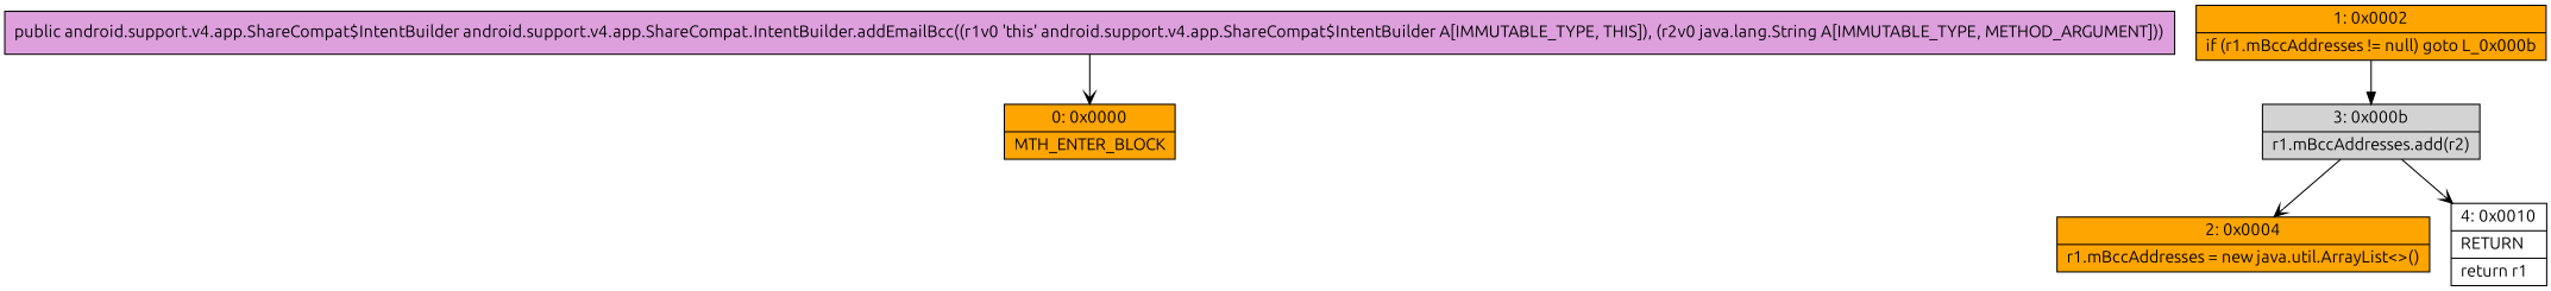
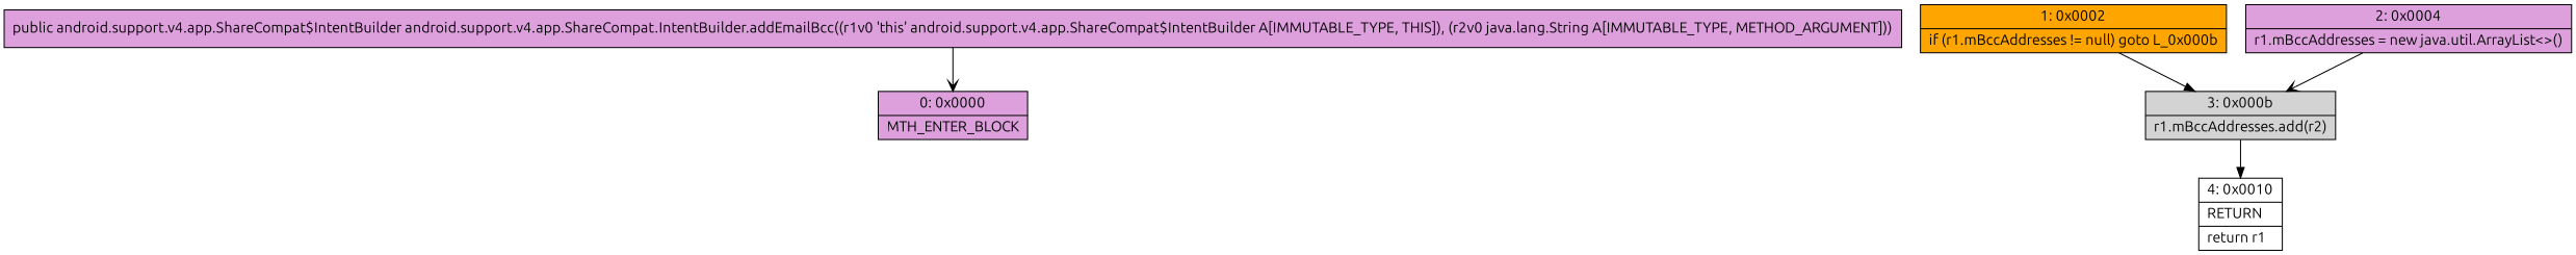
  digraph {
    fontname=Ubuntu
    node [fillcolor=plum fontname=Ubuntu shape=record style=filled]
    edge [arrowhead=normal fontname=Ubuntu]
-   n1 [fillcolor=orange label="{0\:\ 0x0000|MTH_ENTER_BLOCK\l}"]
+   n1 [label="{0\:\ 0x0000|MTH_ENTER_BLOCK\l}"]
    n2 [fillcolor=orange label="{1\:\ 0x0002|if (r1.mBccAddresses != null) goto L_0x000b\l}"]
    n3 [fillcolor=lightgrey label="{3\:\ 0x000b|r1.mBccAddresses.add(r2)\l}"]
-   n4 [fillcolor=orange label="{2\:\ 0x0004|r1.mBccAddresses = new java.util.ArrayList\<\>()\l}"]
+   n4 [label="{2\:\ 0x0004|r1.mBccAddresses = new java.util.ArrayList\<\>()\l}"]
    n5 [fillcolor=white label="{4\:\ 0x0010|RETURN\l|return r1\l}"]
    n6 [label="{public android.support.v4.app.ShareCompat$IntentBuilder android.support.v4.app.ShareCompat.IntentBuilder.addEmailBcc((r1v0 'this' android.support.v4.app.ShareCompat$IntentBuilder A[IMMUTABLE_TYPE, THIS]), (r2v0 java.lang.String A[IMMUTABLE_TYPE, METHOD_ARGUMENT])) }"]
    n2 -> n3
-   n3 -> n5 [arrowhead=vee]
-   n3 -> n4 [arrowhead=vee]
+   n3 -> n5
+   n4 -> n3 [arrowhead=vee]
    n6 -> n1 [arrowhead=vee]
  }
